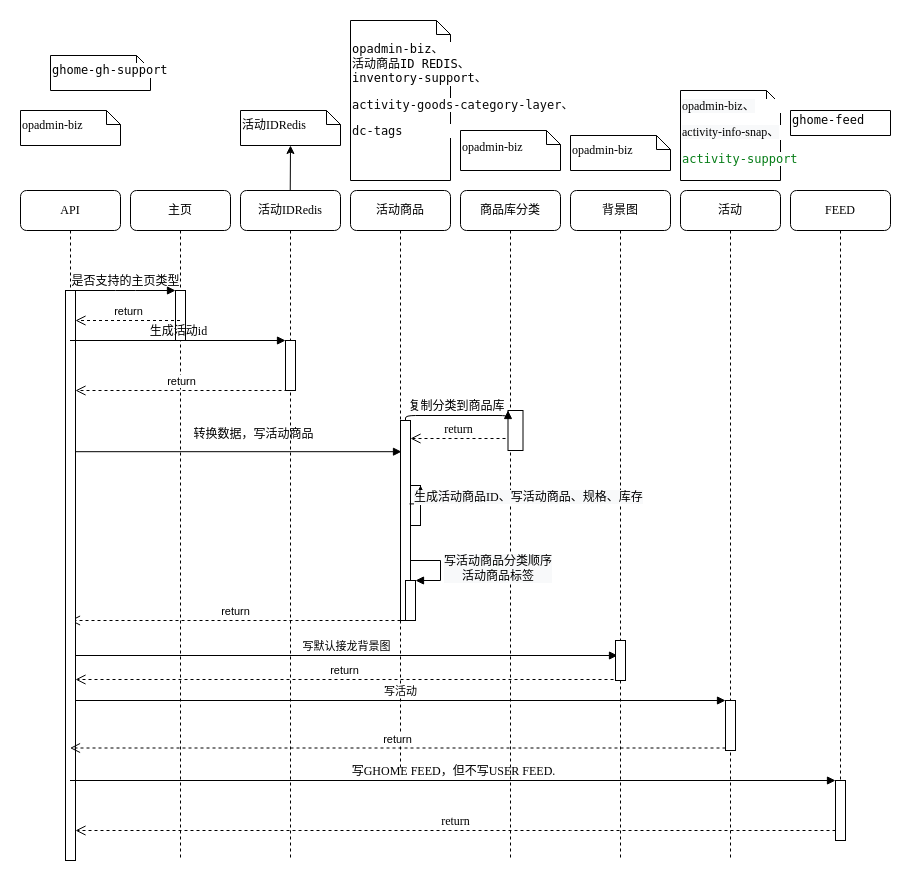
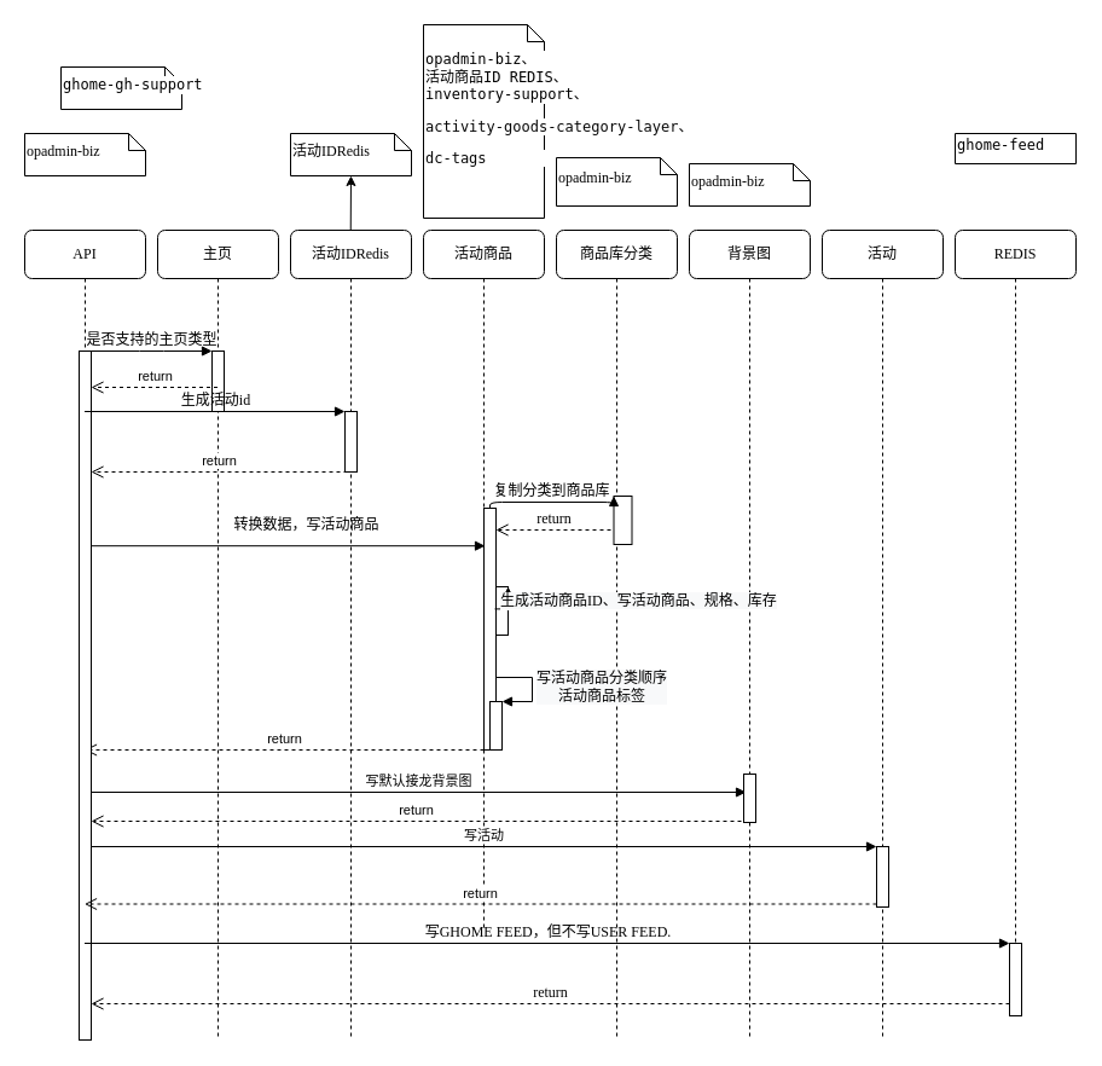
  <mxCell id="0" />
  <mxCell id="1" parent="0" />
  <mxCell id="2" value="&lt;pre style=&quot;background-color: rgb(255, 255, 255); font-family: &amp;quot;JetBrains Mono&amp;quot;, monospace; font-size: 9pt;&quot;&gt;&lt;span style=&quot;&quot;&gt;主页&lt;/span&gt;&lt;/pre&gt;" style="shape=umlLifeline;perimeter=lifelinePerimeter;whiteSpace=wrap;html=1;container=1;collapsible=0;recursiveResize=0;outlineConnect=0;rounded=1;shadow=0;comic=0;labelBackgroundColor=none;strokeWidth=1;fontFamily=Verdana;fontSize=12;align=center;fontColor=#000000;" parent="1" vertex="1"><mxGeometry x="130" y="190" width="100" height="670" as="geometry" /></mxCell>
  <mxCell id="3" value="" style="html=1;points=[];perimeter=orthogonalPerimeter;rounded=0;shadow=0;comic=0;labelBackgroundColor=none;strokeWidth=1;fontFamily=Verdana;fontSize=12;align=center;" parent="2" vertex="1"><mxGeometry x="45" y="100" width="10" height="50" as="geometry" /></mxCell>
  <mxCell id="4" value="" style="edgeStyle=orthogonalEdgeStyle;rounded=0;orthogonalLoop=1;jettySize=auto;html=1;fontColor=#000000;" edge="1" parent="1" source="5" target="35"><mxGeometry relative="1" as="geometry" /></mxCell>
  <mxCell id="5" value="活动IDRedis" style="shape=umlLifeline;perimeter=lifelinePerimeter;whiteSpace=wrap;html=1;container=1;collapsible=0;recursiveResize=0;outlineConnect=0;rounded=1;shadow=0;comic=0;labelBackgroundColor=none;strokeWidth=1;fontFamily=Verdana;fontSize=12;align=center;" parent="1" vertex="1"><mxGeometry x="240" y="190" width="100" height="670" as="geometry" /></mxCell>
  <mxCell id="6" value="return" style="html=1;verticalAlign=bottom;endArrow=open;dashed=1;endSize=8;rounded=0;fontColor=#000000;" edge="1" parent="5" target="13"><mxGeometry relative="1" as="geometry"><mxPoint x="160" y="430" as="sourcePoint" /><mxPoint x="80" y="430" as="targetPoint" /></mxGeometry></mxCell>
  <mxCell id="7" value="商品库分类" style="shape=umlLifeline;perimeter=lifelinePerimeter;whiteSpace=wrap;html=1;container=1;collapsible=0;recursiveResize=0;outlineConnect=0;rounded=1;shadow=0;comic=0;labelBackgroundColor=none;strokeWidth=1;fontFamily=Verdana;fontSize=12;align=center;" parent="1" vertex="1"><mxGeometry x="460" y="190" width="100" height="670" as="geometry" /></mxCell>
  <mxCell id="8" value="活动商品" style="shape=umlLifeline;perimeter=lifelinePerimeter;whiteSpace=wrap;html=1;container=1;collapsible=0;recursiveResize=0;outlineConnect=0;rounded=1;shadow=0;comic=0;labelBackgroundColor=none;strokeWidth=1;fontFamily=Verdana;fontSize=12;align=center;" parent="1" vertex="1"><mxGeometry x="350" y="190" width="100" height="580" as="geometry" /></mxCell>
  <mxCell id="9" value="" style="html=1;points=[];perimeter=orthogonalPerimeter;rounded=0;shadow=0;comic=0;labelBackgroundColor=none;strokeWidth=1;fontFamily=Verdana;fontSize=12;align=center;" parent="8" vertex="1"><mxGeometry x="50" y="300" width="10" height="70" as="geometry" /></mxCell>
  <mxCell id="10" value="背景图" style="shape=umlLifeline;perimeter=lifelinePerimeter;whiteSpace=wrap;html=1;container=1;collapsible=0;recursiveResize=0;outlineConnect=0;rounded=1;shadow=0;comic=0;labelBackgroundColor=none;strokeWidth=1;fontFamily=Verdana;fontSize=12;align=center;" parent="1" vertex="1"><mxGeometry x="570" y="190" width="100" height="670" as="geometry" /></mxCell>
  <mxCell id="11" value="活动" style="shape=umlLifeline;perimeter=lifelinePerimeter;whiteSpace=wrap;html=1;container=1;collapsible=0;recursiveResize=0;outlineConnect=0;rounded=1;shadow=0;comic=0;labelBackgroundColor=none;strokeWidth=1;fontFamily=Verdana;fontSize=12;align=center;" parent="1" vertex="1"><mxGeometry x="680" y="190" width="100" height="670" as="geometry" /></mxCell>
  <mxCell id="12" value="" style="html=1;points=[];perimeter=orthogonalPerimeter;fontColor=#000000;" vertex="1" parent="11"><mxGeometry x="45" y="510" width="10" height="50" as="geometry" /></mxCell>
  <mxCell id="13" value="API" style="shape=umlLifeline;perimeter=lifelinePerimeter;whiteSpace=wrap;html=1;container=1;collapsible=0;recursiveResize=0;outlineConnect=0;rounded=1;shadow=0;comic=0;labelBackgroundColor=none;strokeWidth=1;fontFamily=Verdana;fontSize=12;align=center;" parent="1" vertex="1"><mxGeometry x="20" y="190" width="100" height="670" as="geometry" /></mxCell>
  <mxCell id="14" value="" style="html=1;points=[];perimeter=orthogonalPerimeter;rounded=0;shadow=0;comic=0;labelBackgroundColor=none;strokeWidth=1;fontFamily=Verdana;fontSize=12;align=center;" parent="13" vertex="1"><mxGeometry x="45" y="100" width="10" height="570" as="geometry" /></mxCell>
  <mxCell id="15" value="写默认接龙背景图" style="html=1;verticalAlign=bottom;endArrow=block;rounded=0;fontColor=#000000;entryX=0.2;entryY=0.375;entryDx=0;entryDy=0;entryPerimeter=0;" edge="1" parent="13" source="14" target="29"><mxGeometry width="80" relative="1" as="geometry"><mxPoint x="50" y="480" as="sourcePoint" /><mxPoint x="130" y="480" as="targetPoint" /></mxGeometry></mxCell>
  <mxCell id="16" value="return" style="html=1;verticalAlign=bottom;endArrow=open;dashed=1;endSize=8;rounded=0;fontColor=#000000;exitX=-0.2;exitY=0.975;exitDx=0;exitDy=0;exitPerimeter=0;" edge="1" parent="13" source="29" target="14"><mxGeometry relative="1" as="geometry"><mxPoint x="600" y="510" as="sourcePoint" /><mxPoint x="520" y="510" as="targetPoint" /></mxGeometry></mxCell>
  <mxCell id="17" value="" style="html=1;points=[];perimeter=orthogonalPerimeter;rounded=0;shadow=0;comic=0;labelBackgroundColor=none;strokeWidth=1;fontFamily=Verdana;fontSize=12;align=center;" parent="13" vertex="1"><mxGeometry x="265" y="150" width="10" height="50" as="geometry" /></mxCell>
  <mxCell id="18" value="生成活动id" style="html=1;verticalAlign=bottom;endArrow=block;entryX=0;entryY=0;labelBackgroundColor=none;fontFamily=Verdana;fontSize=12;edgeStyle=elbowEdgeStyle;elbow=vertical;" parent="13" source="13" target="17" edge="1"><mxGeometry relative="1" as="geometry"><mxPoint x="270" y="90" as="sourcePoint" /></mxGeometry></mxCell>
  <mxCell id="19" value="return" style="html=1;verticalAlign=bottom;endArrow=open;dashed=1;endSize=8;rounded=0;exitX=0.2;exitY=1;exitDx=0;exitDy=0;exitPerimeter=0;" edge="1" parent="13" source="17" target="14"><mxGeometry relative="1" as="geometry"><mxPoint x="270" y="120" as="sourcePoint" /><mxPoint x="190" y="120" as="targetPoint" /></mxGeometry></mxCell>
  <mxCell id="20" value="" style="html=1;points=[];perimeter=orthogonalPerimeter;rounded=0;shadow=0;comic=0;labelBackgroundColor=none;strokeWidth=1;fontFamily=Verdana;fontSize=12;align=center;" parent="13" vertex="1"><mxGeometry x="380" y="230" width="10" height="200" as="geometry" /></mxCell>
  <mxCell id="21" value="转换数据，写活动商品" style="html=1;verticalAlign=bottom;endArrow=block;labelBackgroundColor=none;fontFamily=Verdana;fontSize=12;entryX=0.1;entryY=0.156;entryDx=0;entryDy=0;entryPerimeter=0;" parent="13" source="14" target="20" edge="1"><mxGeometry x="0.09" y="8" relative="1" as="geometry"><mxPoint x="410" y="310" as="sourcePoint" /><mxPoint as="offset" /></mxGeometry></mxCell>
  <mxCell id="22" value="" style="html=1;points=[];perimeter=orthogonalPerimeter;rounded=0;shadow=0;comic=0;labelBackgroundColor=none;strokeWidth=1;fontFamily=Verdana;fontSize=12;align=center;" parent="13" vertex="1"><mxGeometry x="487.5" y="220" width="15" height="40" as="geometry" /></mxCell>
  <mxCell id="23" value="复制分类到商品库" style="html=1;verticalAlign=bottom;endArrow=block;entryX=0;entryY=0;labelBackgroundColor=none;fontFamily=Verdana;fontSize=12;edgeStyle=elbowEdgeStyle;elbow=vertical;" parent="13" source="20" target="22" edge="1"><mxGeometry relative="1" as="geometry"><mxPoint x="550" y="120" as="sourcePoint" /></mxGeometry></mxCell>
  <mxCell id="24" value="return" style="html=1;verticalAlign=bottom;endArrow=open;dashed=1;endSize=8;labelBackgroundColor=none;fontFamily=Verdana;fontSize=12;edgeStyle=elbowEdgeStyle;elbow=vertical;exitX=-0.167;exitY=0.7;exitDx=0;exitDy=0;exitPerimeter=0;" parent="13" source="22" target="20" edge="1"><mxGeometry relative="1" as="geometry"><mxPoint x="550" y="196" as="targetPoint" /></mxGeometry></mxCell>
  <mxCell id="25" value="" style="html=1;points=[];perimeter=orthogonalPerimeter;fontColor=#000000;" vertex="1" parent="13"><mxGeometry x="390" y="295" width="10" height="40" as="geometry" /></mxCell>
  <mxCell id="26" value="&lt;span style=&quot;font-family: Verdana; font-size: 12px; text-align: center; background-color: rgb(248, 249, 250);&quot;&gt;生成活动商品ID、写活动商品、规格、库存&lt;/span&gt;" style="edgeStyle=orthogonalEdgeStyle;html=1;align=left;spacingLeft=2;endArrow=block;rounded=0;entryX=1;entryY=0;fontColor=#000000;exitX=0.9;exitY=0.417;exitDx=0;exitDy=0;exitPerimeter=0;" edge="1" target="25" parent="13" source="20"><mxGeometry x="0.14" y="10" relative="1" as="geometry"><mxPoint x="340" y="310" as="sourcePoint" /><mxPoint as="offset" /></mxGeometry></mxCell>
  <mxCell id="27" value="" style="html=1;points=[];perimeter=orthogonalPerimeter;fontColor=#000000;" vertex="1" parent="13"><mxGeometry x="385" y="390" width="10" height="40" as="geometry" /></mxCell>
  <mxCell id="28" value="&lt;div style=&quot;font-size: 12px; background-color: rgb(248, 249, 250); text-align: center;&quot;&gt;&lt;font face=&quot;Verdana&quot;&gt;写活动商品分类顺序&lt;/font&gt;&lt;/div&gt;&lt;div style=&quot;font-size: 12px; background-color: rgb(248, 249, 250); text-align: center;&quot;&gt;&lt;font face=&quot;Verdana&quot;&gt;活动商品标签&lt;/font&gt;&lt;/div&gt;" style="edgeStyle=orthogonalEdgeStyle;html=1;align=left;spacingLeft=2;endArrow=block;rounded=0;entryX=1;entryY=0;fontColor=#000000;" edge="1" target="27" parent="13"><mxGeometry relative="1" as="geometry"><mxPoint x="390" y="370" as="sourcePoint" /><Array as="points"><mxPoint x="420" y="370" /></Array></mxGeometry></mxCell>
  <mxCell id="29" value="" style="html=1;points=[];perimeter=orthogonalPerimeter;rounded=0;shadow=0;comic=0;labelBackgroundColor=none;strokeWidth=1;fontFamily=Verdana;fontSize=12;align=center;" parent="13" vertex="1"><mxGeometry x="595" y="450" width="10" height="40" as="geometry" /></mxCell>
  <mxCell id="30" value="写GHOME FEED，但不写USER FEED." style="html=1;verticalAlign=bottom;endArrow=block;entryX=0;entryY=0;labelBackgroundColor=none;fontFamily=Verdana;fontSize=12;edgeStyle=elbowEdgeStyle;elbow=vertical;" parent="1" source="13" target="43" edge="1"><mxGeometry relative="1" as="geometry"><mxPoint x="520" y="630" as="sourcePoint" /></mxGeometry></mxCell>
  <mxCell id="31" value="return" style="html=1;verticalAlign=bottom;endArrow=open;dashed=1;endSize=8;labelBackgroundColor=none;fontFamily=Verdana;fontSize=12;edgeStyle=elbowEdgeStyle;elbow=vertical;" parent="1" source="43" target="14" edge="1"><mxGeometry relative="1" as="geometry"><mxPoint x="720" y="706" as="targetPoint" /><Array as="points"><mxPoint x="580" y="830" /><mxPoint x="420" y="780" /><mxPoint x="490" y="680" /></Array></mxGeometry></mxCell>
  <mxCell id="32" value="是否支持的主页类型" style="html=1;verticalAlign=bottom;endArrow=block;entryX=0;entryY=0;labelBackgroundColor=none;fontFamily=Verdana;fontSize=12;edgeStyle=elbowEdgeStyle;elbow=vertical;" parent="1" source="14" target="3" edge="1"><mxGeometry relative="1" as="geometry"><mxPoint x="140" y="270" as="sourcePoint" /></mxGeometry></mxCell>
  <mxCell id="33" value="&lt;span style=&quot;text-align: center;&quot;&gt;opadmin-biz&lt;/span&gt;" style="shape=note;whiteSpace=wrap;html=1;size=14;verticalAlign=middle;align=left;spacingTop=-6;rounded=0;shadow=0;comic=0;labelBackgroundColor=none;strokeWidth=1;fontFamily=Verdana;fontSize=12" parent="1" vertex="1"><mxGeometry x="20" y="110" width="100" height="35" as="geometry" /></mxCell>
  <mxCell id="34" value="&lt;pre style=&quot;background-color: rgb(255, 255, 255); font-family: &amp;quot;JetBrains Mono&amp;quot;, monospace; font-size: 9pt;&quot;&gt;&lt;span style=&quot;&quot;&gt;ghome-gh-support&lt;/span&gt;&lt;/pre&gt;" style="shape=note;whiteSpace=wrap;html=1;size=14;verticalAlign=middle;align=left;spacingTop=-6;rounded=0;shadow=0;comic=0;labelBackgroundColor=none;strokeWidth=1;fontFamily=Verdana;fontSize=12;fontColor=#000000;" parent="1" vertex="1"><mxGeometry x="50" y="55" width="100" height="35" as="geometry" /></mxCell>
  <mxCell id="35" value="&lt;div style=&quot;text-align: center;&quot;&gt;活动IDRedis&lt;br&gt;&lt;/div&gt;" style="shape=note;whiteSpace=wrap;html=1;size=14;verticalAlign=middle;align=left;spacingTop=-6;rounded=0;shadow=0;comic=0;labelBackgroundColor=none;strokeWidth=1;fontFamily=Verdana;fontSize=12" parent="1" vertex="1"><mxGeometry x="240" y="110" width="100" height="35" as="geometry" /></mxCell>
  <mxCell id="36" value="&lt;p style=&quot;background-color: rgb(255, 255, 255); font-family: &amp;quot;JetBrains Mono&amp;quot;, monospace; font-size: 9pt;&quot;&gt;&lt;span style=&quot;text-align: center;&quot;&gt;opadmin-biz、&lt;br&gt;&lt;/span&gt;&lt;span style=&quot;text-align: center;&quot;&gt;活动商品ID REDIS、&lt;br&gt;&lt;/span&gt;&lt;span style=&quot;&quot;&gt;inventory-support、&lt;/span&gt;&lt;/p&gt;&lt;pre style=&quot;font-size: 9pt; background-color: rgb(255, 255, 255); color: rgb(8, 8, 8); font-family: &amp;quot;JetBrains Mono&amp;quot;, monospace;&quot;&gt;activity-goods-category-layer、&lt;/pre&gt;&lt;pre style=&quot;font-size: 9pt; background-color: rgb(255, 255, 255); color: rgb(8, 8, 8); font-family: &amp;quot;JetBrains Mono&amp;quot;, monospace;&quot;&gt;dc-tags&lt;/pre&gt;&lt;span style=&quot;text-align: center;&quot;&gt;&lt;br&gt;&lt;/span&gt;" style="shape=note;whiteSpace=wrap;html=1;size=14;verticalAlign=middle;align=left;spacingTop=-6;rounded=0;shadow=0;comic=0;labelBackgroundColor=none;strokeWidth=1;fontFamily=Verdana;fontSize=12;fontColor=#000000;" parent="1" vertex="1"><mxGeometry x="350" y="20" width="100" height="160" as="geometry" /></mxCell>
  <mxCell id="37" value="&lt;span style=&quot;text-align: center;&quot;&gt;opadmin-biz&lt;/span&gt;" style="shape=note;whiteSpace=wrap;html=1;size=14;verticalAlign=middle;align=left;spacingTop=-6;rounded=0;shadow=0;comic=0;labelBackgroundColor=none;strokeWidth=1;fontFamily=Verdana;fontSize=12" parent="1" vertex="1"><mxGeometry x="460" y="130" width="100" height="40" as="geometry" /></mxCell>
  <mxCell id="38" value="&lt;span style=&quot;text-align: center;&quot;&gt;opadmin-biz&lt;/span&gt;" style="shape=note;whiteSpace=wrap;html=1;size=14;verticalAlign=middle;align=left;spacingTop=-6;rounded=0;shadow=0;comic=0;labelBackgroundColor=none;strokeWidth=1;fontFamily=Verdana;fontSize=12" parent="1" vertex="1"><mxGeometry x="570" y="135" width="100" height="35" as="geometry" /></mxCell>
- <mxCell id="39" value="&lt;pre style=&quot;background-color:#ffffff;color:#080808;font-family:'JetBrains Mono',monospace;font-size:9.0pt;&quot;&gt;&lt;span style=&quot;color: rgb(0, 0, 0); font-family: Verdana; text-align: center; background-color: rgb(248, 249, 250);&quot;&gt;opadmin-biz、&lt;/span&gt;&lt;br&gt;&lt;/pre&gt;&lt;pre style=&quot;background-color:#ffffff;color:#080808;font-family:'JetBrains Mono',monospace;font-size:9.0pt;&quot;&gt;&lt;span style=&quot;color: rgb(0, 0, 0); font-family: Verdana; text-align: center; background-color: rgb(248, 249, 250);&quot;&gt;activity-info-snap、&lt;/span&gt;&lt;/pre&gt;&lt;pre style=&quot;background-color:#ffffff;color:#080808;font-family:'JetBrains Mono',monospace;font-size:9.0pt;&quot;&gt;&lt;pre style=&quot;font-family: &amp;quot;JetBrains Mono&amp;quot;, monospace; font-size: 9pt;&quot;&gt;&lt;span style=&quot;color:#067d17;&quot;&gt;activity-support&lt;/span&gt;&lt;/pre&gt;&lt;/pre&gt;" style="shape=note;whiteSpace=wrap;html=1;size=14;verticalAlign=middle;align=left;spacingTop=-6;rounded=0;shadow=0;comic=0;labelBackgroundColor=none;strokeWidth=1;fontFamily=Verdana;fontSize=12" parent="1" vertex="1"><mxGeometry x="680" y="90" width="100" height="90" as="geometry" /></mxCell>
- <mxCell id="40" value="FEED" style="shape=umlLifeline;perimeter=lifelinePerimeter;whiteSpace=wrap;html=1;container=1;collapsible=0;recursiveResize=0;outlineConnect=0;rounded=1;shadow=0;comic=0;labelBackgroundColor=none;strokeWidth=1;fontFamily=Verdana;fontSize=12;align=center;" vertex="1" parent="1"><mxGeometry x="790" y="190" width="100" height="600" as="geometry" /></mxCell>
+ <mxCell id="40" value="REDIS" style="shape=umlLifeline;perimeter=lifelinePerimeter;whiteSpace=wrap;html=1;container=1;collapsible=0;recursiveResize=0;outlineConnect=0;rounded=1;shadow=0;comic=0;labelBackgroundColor=none;strokeWidth=1;fontFamily=Verdana;fontSize=12;align=center;" vertex="1" parent="1"><mxGeometry x="790" y="190" width="100" height="600" as="geometry" /></mxCell>
  <mxCell id="41" value="&lt;pre style=&quot;background-color: rgb(255, 255, 255); font-family: &amp;quot;JetBrains Mono&amp;quot;, monospace; font-size: 9pt;&quot;&gt;&lt;span style=&quot;&quot;&gt;ghome-feed&lt;/span&gt;&lt;/pre&gt;" style="shape=note;whiteSpace=wrap;html=1;size=0;verticalAlign=middle;align=left;spacingTop=-6;rounded=0;shadow=0;comic=0;labelBackgroundColor=none;strokeWidth=1;fontFamily=Verdana;fontSize=12;fontColor=#000000;" vertex="1" parent="1"><mxGeometry x="790" y="110" width="100" height="25" as="geometry" /></mxCell>
  <mxCell id="42" value="return" style="html=1;verticalAlign=bottom;endArrow=open;dashed=1;endSize=8;rounded=0;" edge="1" parent="1" source="2" target="14"><mxGeometry relative="1" as="geometry"><mxPoint x="170" y="300" as="sourcePoint" /><mxPoint x="90" y="290" as="targetPoint" /><Array as="points"><mxPoint x="140" y="320" /></Array></mxGeometry></mxCell>
  <mxCell id="43" value="" style="html=1;points=[];perimeter=orthogonalPerimeter;rounded=0;shadow=0;comic=0;labelBackgroundColor=none;strokeWidth=1;fontFamily=Verdana;fontSize=12;align=center;" parent="1" vertex="1"><mxGeometry x="835" y="780" width="10" height="60" as="geometry" /></mxCell>
  <mxCell id="44" value="写活动" style="html=1;verticalAlign=bottom;endArrow=block;entryX=0;entryY=0;rounded=0;fontColor=#000000;" edge="1" target="12" parent="1" source="14"><mxGeometry relative="1" as="geometry"><mxPoint x="655" y="720" as="sourcePoint" /></mxGeometry></mxCell>
  <mxCell id="45" value="return" style="html=1;verticalAlign=bottom;endArrow=open;dashed=1;endSize=8;exitX=0;exitY=0.95;rounded=0;fontColor=#000000;" edge="1" source="12" parent="1" target="13"><mxGeometry relative="1" as="geometry"><mxPoint x="655" y="796" as="targetPoint" /></mxGeometry></mxCell>
